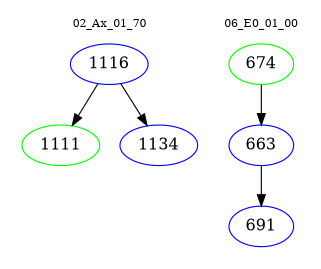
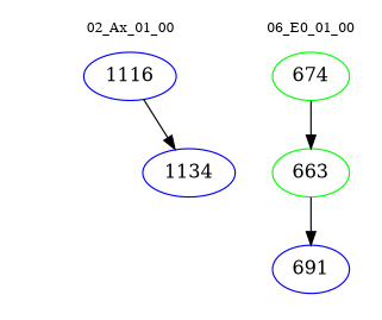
  digraph {
    fontname="DejaVu Serif"
    node [color=blue fontname="DejaVu Serif"]
    edge [color=black fontname="DejaVu Serif"]
    n1 [label=1116]
-   n2 [color=green label=1111]
    n3 [label=1134]
-   n4 [label=663]
+   n4 [color=green label=663]
    n5 [label=691]
    n6 [color=green label=674]
    subgraph cluster_1 {
      color=white
      fontsize=10
-     label="02_Ax_01_70"
+     label="02_Ax_01_00"
      n1
-     n2
      n3
    }
    subgraph cluster_2 {
      color=white
      fontsize=10
      label="06_E0_01_00"
      n4
      n5
      n6
    }
-   n1 -> n2
    n1 -> n3
    n4 -> n5
    n6 -> n4
  }
